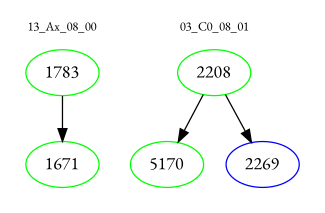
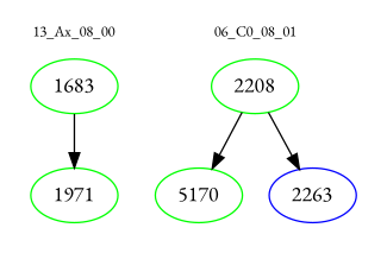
  digraph {
    fontname="EB Garamond"
    node [color=green fontname="EB Garamond"]
    edge [color=black fontname="EB Garamond"]
-   n1 [label=1783]
-   n2 [label=1671]
+   n1 [label=1683]
+   n2 [label=1971]
    n3 [label=2208]
    n4 [label=5170]
-   n5 [color=blue label=2269]
+   n5 [color=blue label=2263]
    subgraph cluster_1 {
      color=white
      fontsize=10
      label="13_Ax_08_00"
      n1
      n2
    }
    subgraph cluster_2 {
      color=white
      fontsize=10
-     label="03_C0_08_01"
+     label="06_C0_08_01"
      n3
      n4
      n5
    }
    n1 -> n2
    n3 -> n4
    n3 -> n5
  }
